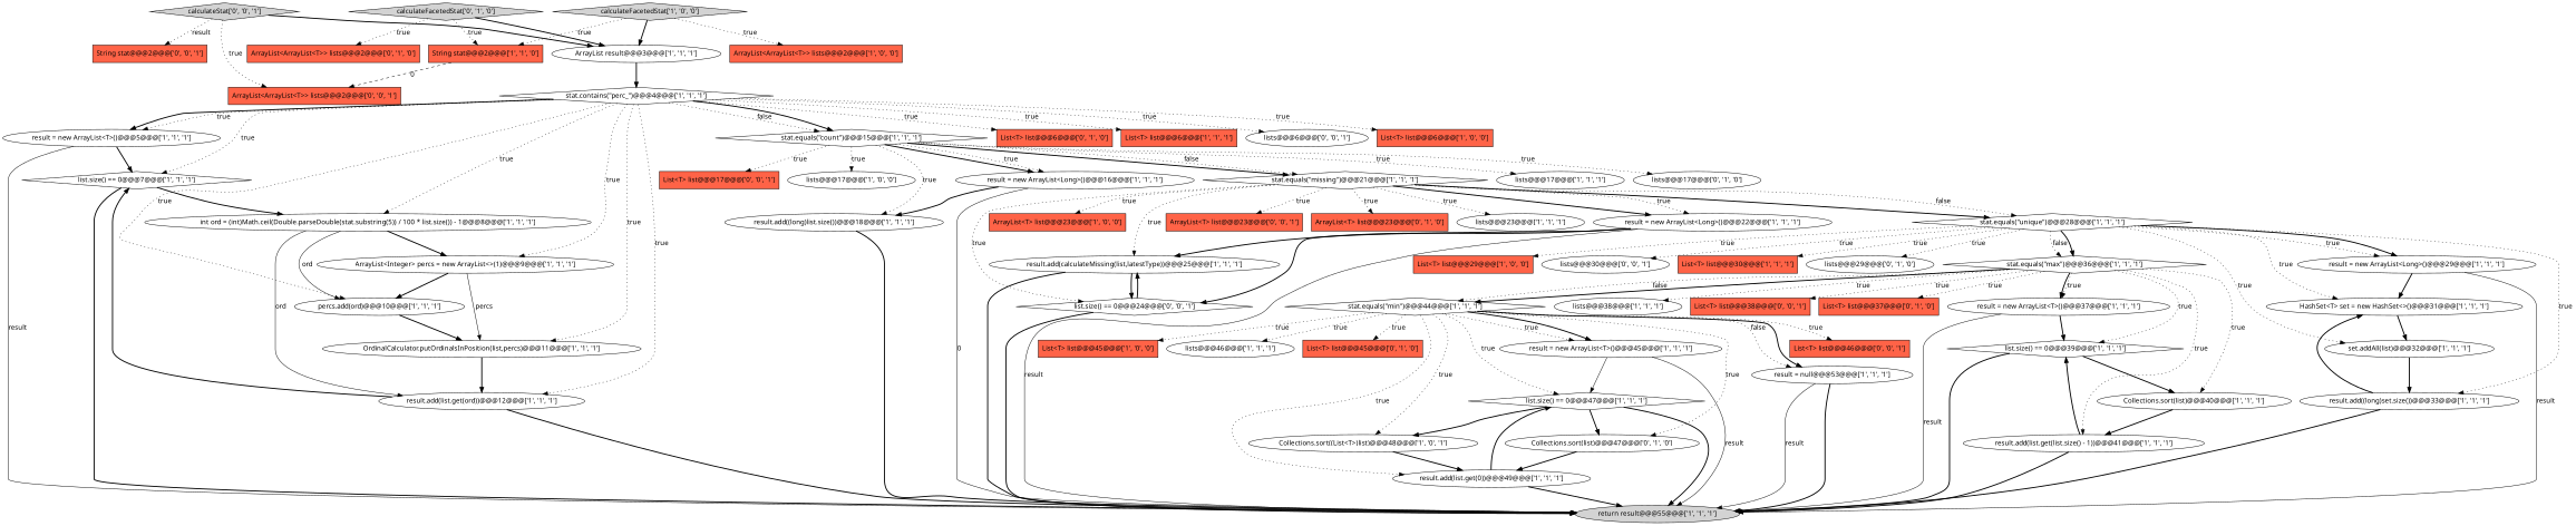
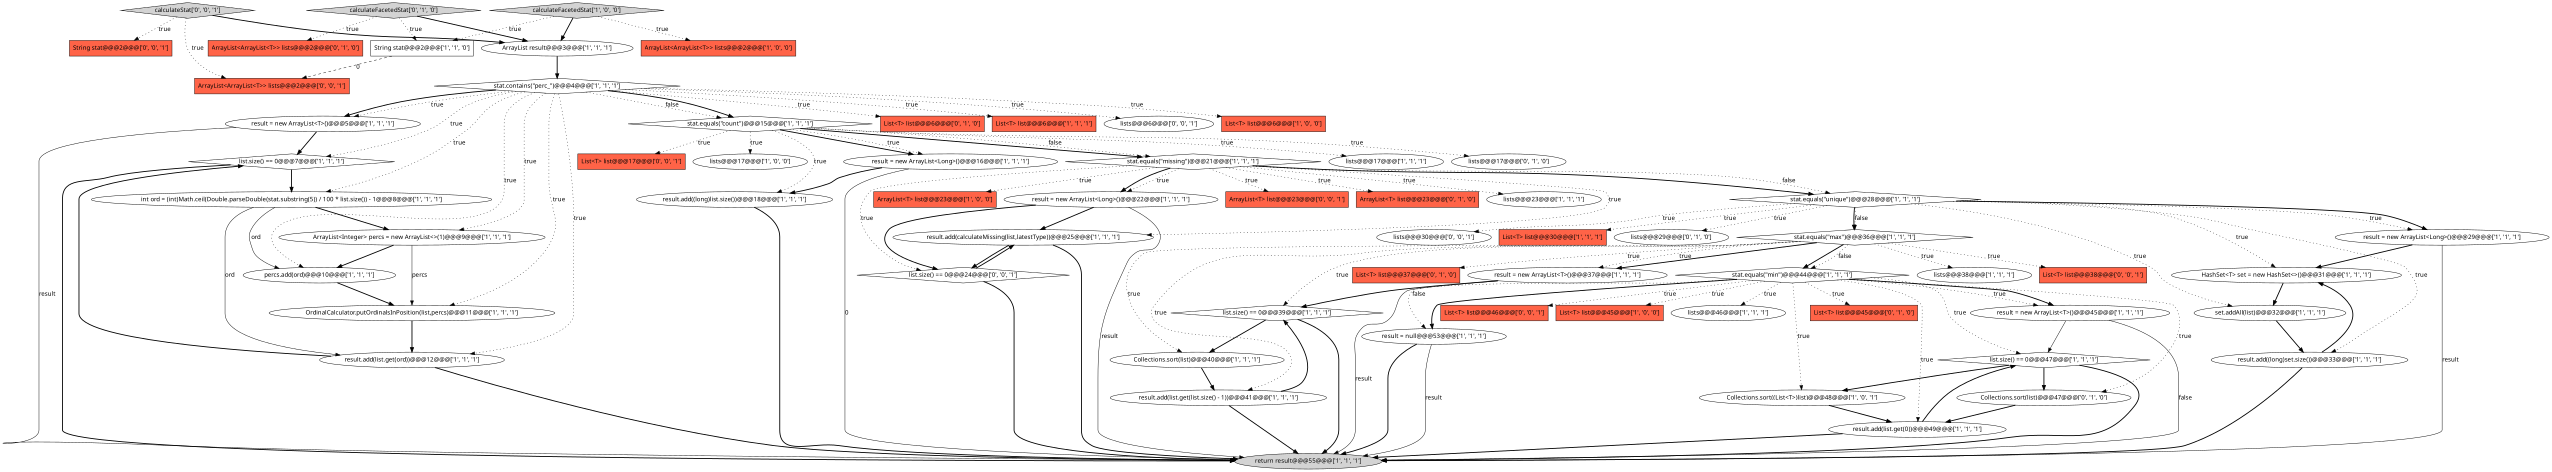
  digraph {
    fontname="Noto Sans"
    node [fillcolor=white fontname="Noto Sans" shape=ellipse style=filled]
    edge [fontname="Noto Sans" style=dotted]
    n1 [fillcolor=lightgray label="calculateStat['0', '0', '1']" shape=diamond]
    n2 [fillcolor=tomato label="String stat@@@2@@@['0', '0', '1']" shape=box]
    n3 [label="ArrayList result@@@3@@@['1', '1', '1']"]
    n4 [fillcolor=tomato label="ArrayList<ArrayList<T>> lists@@@2@@@['0', '0', '1']" shape=box]
    n5 [label="stat.contains(\"perc_\")@@@4@@@['1', '1', '1']" shape=diamond]
    n6 [label="result = new ArrayList<T>()@@@45@@@['1', '1', '1']"]
    n7 [label="list.size() == 0@@@47@@@['1', '1', '1']" shape=diamond]
    n8 [fillcolor=lightgray label="return result@@@55@@@['1', '1', '1']"]
    n9 [label="Collections.sort(list)@@@47@@@['0', '1', '0']"]
    n10 [label="Collections.sort((List<T>)list)@@@48@@@['1', '0', '1']"]
    n11 [fillcolor=tomato label="List<T> list@@@46@@@['0', '0', '1']" shape=box]
    n12 [label="result = new ArrayList<T>()@@@5@@@['1', '1', '1']"]
    n13 [label="list.size() == 0@@@7@@@['1', '1', '1']" shape=diamond]
    n14 [label="int ord = (int)Math.ceil(Double.parseDouble(stat.substring(5)) / 100 * list.size()) - 1@@@8@@@['1', '1', '1']"]
    n15 [fillcolor=tomato label="List<T> list@@@45@@@['1', '0', '0']" shape=box]
    n16 [label="percs.add(ord)@@@10@@@['1', '1', '1']"]
    n17 [label="result.add(list.get(ord))@@@12@@@['1', '1', '1']"]
    n18 [label="ArrayList<Integer> percs = new ArrayList<>(1)@@@9@@@['1', '1', '1']"]
    n19 [fillcolor=tomato label="ArrayList<ArrayList<T>> lists@@@2@@@['0', '1', '0']" shape=box]
-   n20 [fillcolor=tomato label="List<T> list@@@29@@@['1', '0', '0']" shape=box]
    n21 [label="result.add(list.get(0))@@@49@@@['1', '1', '1']"]
    n22 [label="lists@@@38@@@['1', '1', '1']"]
    n23 [fillcolor=tomato label="List<T> list@@@6@@@['0', '1', '0']" shape=box]
    n24 [fillcolor=tomato label="List<T> list@@@6@@@['1', '1', '1']" shape=box]
    n25 [label="lists@@@6@@@['0', '0', '1']"]
    n26 [fillcolor=tomato label="List<T> list@@@6@@@['1', '0', '0']" shape=box]
    n27 [label="stat.equals(\"count\")@@@15@@@['1', '1', '1']" shape=diamond]
    n28 [label="OrdinalCalculator.putOrdinalsInPosition(list,percs)@@@11@@@['1', '1', '1']"]
    n29 [label="lists@@@17@@@['1', '1', '1']"]
    n30 [label="lists@@@17@@@['0', '1', '0']"]
    n31 [fillcolor=tomato label="List<T> list@@@17@@@['0', '0', '1']" shape=box]
    n32 [label="stat.equals(\"missing\")@@@21@@@['1', '1', '1']" shape=diamond]
    n33 [label="lists@@@17@@@['1', '0', '0']"]
    n34 [label="result.add((long)list.size())@@@18@@@['1', '1', '1']"]
    n35 [label="result = new ArrayList<Long>()@@@16@@@['1', '1', '1']"]
    n36 [fillcolor=tomato label="ArrayList<T> list@@@23@@@['1', '0', '0']" shape=box]
    n37 [label="result.add(calculateMissing(list,latestType))@@@25@@@['1', '1', '1']"]
    n38 [label="list.size() == 0@@@24@@@['0', '0', '1']" shape=diamond]
    n39 [fillcolor=tomato label="ArrayList<T> list@@@23@@@['0', '0', '1']" shape=box]
    n40 [label="stat.equals(\"min\")@@@44@@@['1', '1', '1']" shape=diamond]
    n41 [label="lists@@@46@@@['1', '1', '1']"]
    n42 [fillcolor=tomato label="List<T> list@@@45@@@['0', '1', '0']" shape=box]
    n43 [label="result = null@@@53@@@['1', '1', '1']"]
    n44 [label="result = new ArrayList<T>()@@@37@@@['1', '1', '1']"]
    n45 [label="list.size() == 0@@@39@@@['1', '1', '1']" shape=diamond]
    n46 [label="Collections.sort(list)@@@40@@@['1', '1', '1']"]
    n47 [label="result.add(list.get(list.size() - 1))@@@41@@@['1', '1', '1']"]
    n48 [label="result = new ArrayList<Long>()@@@29@@@['1', '1', '1']"]
    n49 [label="HashSet<T> set = new HashSet<>()@@@31@@@['1', '1', '1']"]
    n50 [label="set.addAll(list)@@@32@@@['1', '1', '1']"]
    n51 [label="stat.equals(\"unique\")@@@28@@@['1', '1', '1']" shape=diamond]
    n52 [fillcolor=tomato label="ArrayList<T> list@@@23@@@['0', '1', '0']" shape=box]
    n53 [label="lists@@@23@@@['1', '1', '1']"]
    n54 [label="result = new ArrayList<Long>()@@@22@@@['1', '1', '1']"]
    n55 [label="result.add((long)set.size())@@@33@@@['1', '1', '1']"]
    n56 [label="stat.equals(\"max\")@@@36@@@['1', '1', '1']" shape=diamond]
    n57 [label="lists@@@30@@@['0', '0', '1']"]
    n58 [fillcolor=tomato label="List<T> list@@@30@@@['1', '1', '1']" shape=box]
    n59 [label="lists@@@29@@@['0', '1', '0']"]
    n60 [fillcolor=tomato label="ArrayList<ArrayList<T>> lists@@@2@@@['1', '0', '0']" shape=box]
    n61 [fillcolor=tomato label="List<T> list@@@38@@@['0', '0', '1']" shape=box]
    n62 [fillcolor=tomato label="List<T> list@@@37@@@['0', '1', '0']" shape=box]
    n63 [fillcolor=lightgray label="calculateFacetedStat['0', '1', '0']" shape=diamond]
-   n64 [fillcolor=tomato label="String stat@@@2@@@['1', '1', '0']" shape=box]
+   n64 [label="String stat@@@2@@@['1', '1', '0']" shape=box]
    n65 [fillcolor=lightgray label="calculateFacetedStat['1', '0', '0']" shape=diamond]
-   n1 -> n2 [label=result]
+   n1 -> n2 [label=true]
    n1 -> n3 [style=bold]
    n1 -> n4 [label=true]
    n3 -> n5 [style=bold]
    n5 -> n12 [style=bold]
    n5 -> n12 [label=true]
    n5 -> n13 [label=true]
    n5 -> n14 [label=true]
    n5 -> n16 [label=true]
    n5 -> n17 [label=true]
    n5 -> n18 [label=true]
    n5 -> n23 [label=true]
    n5 -> n24 [label=true]
    n5 -> n25 [label=true]
    n5 -> n26 [label=true]
    n5 -> n27 [label=false]
    n5 -> n27 [style=bold]
    n5 -> n28 [label=true]
    n6 -> n7 [style=solid]
-   n6 -> n8 [label=result style=solid]
+   n6 -> n8 [label=false style=solid]
    n7 -> n8 [style=bold]
    n7 -> n9 [style=bold]
    n7 -> n10 [style=bold]
    n9 -> n21 [style=bold]
    n10 -> n21 [style=bold]
    n12 -> n8 [label=result style=solid]
    n12 -> n13 [style=bold]
    n13 -> n8 [style=bold]
    n13 -> n14 [style=bold]
    n14 -> n16 [label=ord style=solid]
    n14 -> n17 [label=ord style=solid]
    n14 -> n18 [style=bold]
    n16 -> n28 [style=bold]
    n17 -> n8 [style=bold]
    n17 -> n13 [style=bold]
    n18 -> n16 [style=bold]
    n18 -> n28 [label=percs style=solid]
    n21 -> n7 [style=bold]
    n21 -> n8 [style=bold]
    n27 -> n29 [label=true]
    n27 -> n30 [label=true]
    n27 -> n31 [label=true]
    n27 -> n32 [style=bold]
    n27 -> n32 [label=false]
    n27 -> n33 [label=true]
    n27 -> n34 [label=true]
    n27 -> n35 [style=bold]
    n27 -> n35 [label=true]
    n28 -> n17 [style=bold]
    n32 -> n36 [label=true]
    n32 -> n37 [label=true]
    n32 -> n38 [label=true]
    n32 -> n39 [label=true]
    n32 -> n51 [label=false]
    n32 -> n51 [style=bold]
    n32 -> n52 [label=true]
    n32 -> n53 [label=true]
    n32 -> n54 [label=true]
    n32 -> n54 [style=bold]
    n34 -> n8 [style=bold]
    n35 -> n8 [label=0 style=solid]
    n35 -> n34 [style=bold]
    n37 -> n8 [style=bold]
    n37 -> n38 [style=bold]
    n38 -> n8 [style=bold]
    n38 -> n37 [style=bold]
    n40 -> n6 [label=true]
    n40 -> n6 [style=bold]
    n40 -> n7 [label=true]
    n40 -> n9 [label=true]
    n40 -> n10 [label=true]
    n40 -> n11 [label=true]
    n40 -> n15 [label=true]
    n40 -> n21 [label=true]
    n40 -> n41 [label=true]
    n40 -> n42 [label=true]
    n40 -> n43 [label=false]
    n40 -> n43 [style=bold]
    n43 -> n8 [label=result style=solid]
    n43 -> n8 [style=bold]
    n44 -> n8 [label=result style=solid]
    n44 -> n45 [style=bold]
    n45 -> n8 [style=bold]
    n45 -> n46 [style=bold]
    n46 -> n47 [style=bold]
    n47 -> n8 [style=bold]
    n47 -> n45 [style=bold]
    n48 -> n8 [label=result style=solid]
    n48 -> n49 [style=bold]
    n49 -> n50 [style=bold]
    n50 -> n55 [style=bold]
-   n51 -> n20 [label=true]
    n51 -> n48 [label=true]
    n51 -> n48 [style=bold]
    n51 -> n49 [label=true]
    n51 -> n50 [label=true]
    n51 -> n55 [label=true]
    n51 -> n56 [label=false]
    n51 -> n56 [style=bold]
    n51 -> n57 [label=true]
    n51 -> n58 [label=true]
    n51 -> n59 [label=true]
    n54 -> n8 [label=result style=solid]
    n54 -> n37 [style=bold]
    n54 -> n38 [style=bold]
    n55 -> n8 [style=bold]
    n55 -> n49 [style=bold]
    n56 -> n22 [label=true]
    n56 -> n40 [style=bold]
    n56 -> n40 [label=false]
    n56 -> n44 [style=bold]
    n56 -> n44 [label=true]
    n56 -> n45 [label=true]
    n56 -> n46 [label=true]
    n56 -> n47 [label=true]
    n56 -> n61 [label=true]
    n56 -> n62 [label=true]
    n63 -> n3 [style=bold]
    n63 -> n19 [label=true]
    n63 -> n64 [label=true]
    n64 -> n4 [label=0 style=dashed]
    n65 -> n3 [style=bold]
    n65 -> n60 [label=true]
    n65 -> n64 [label=true]
  }
